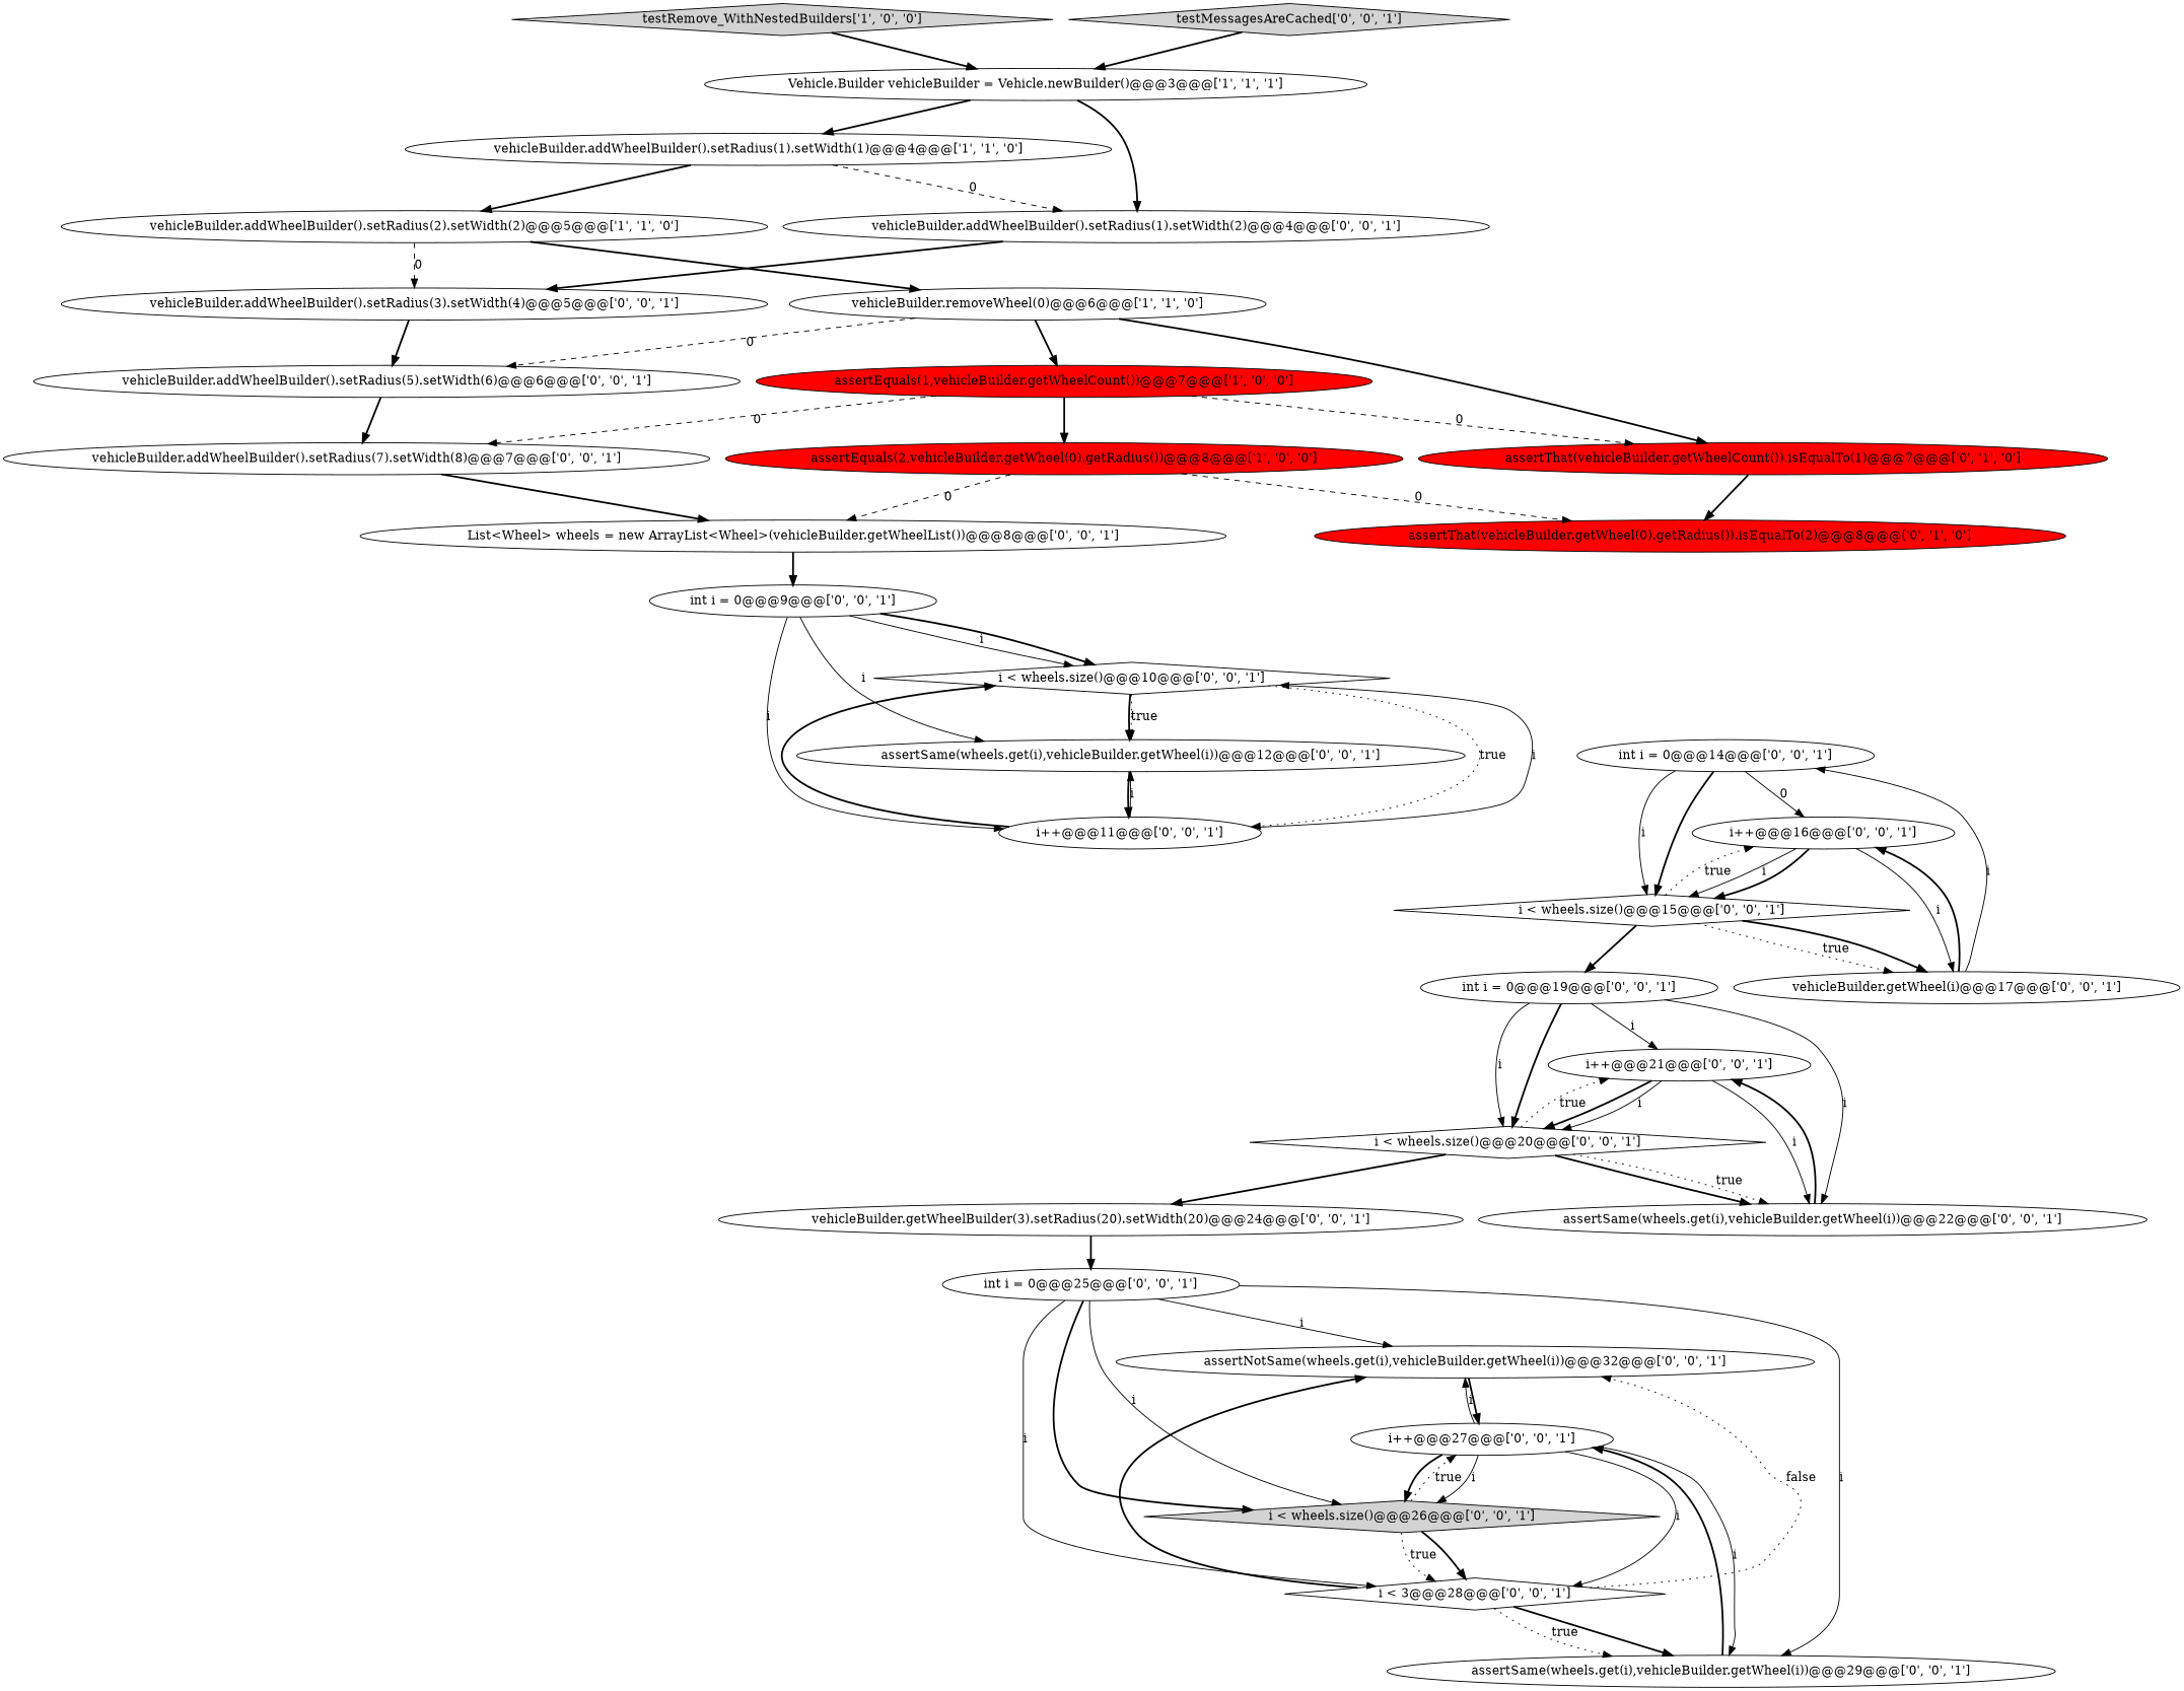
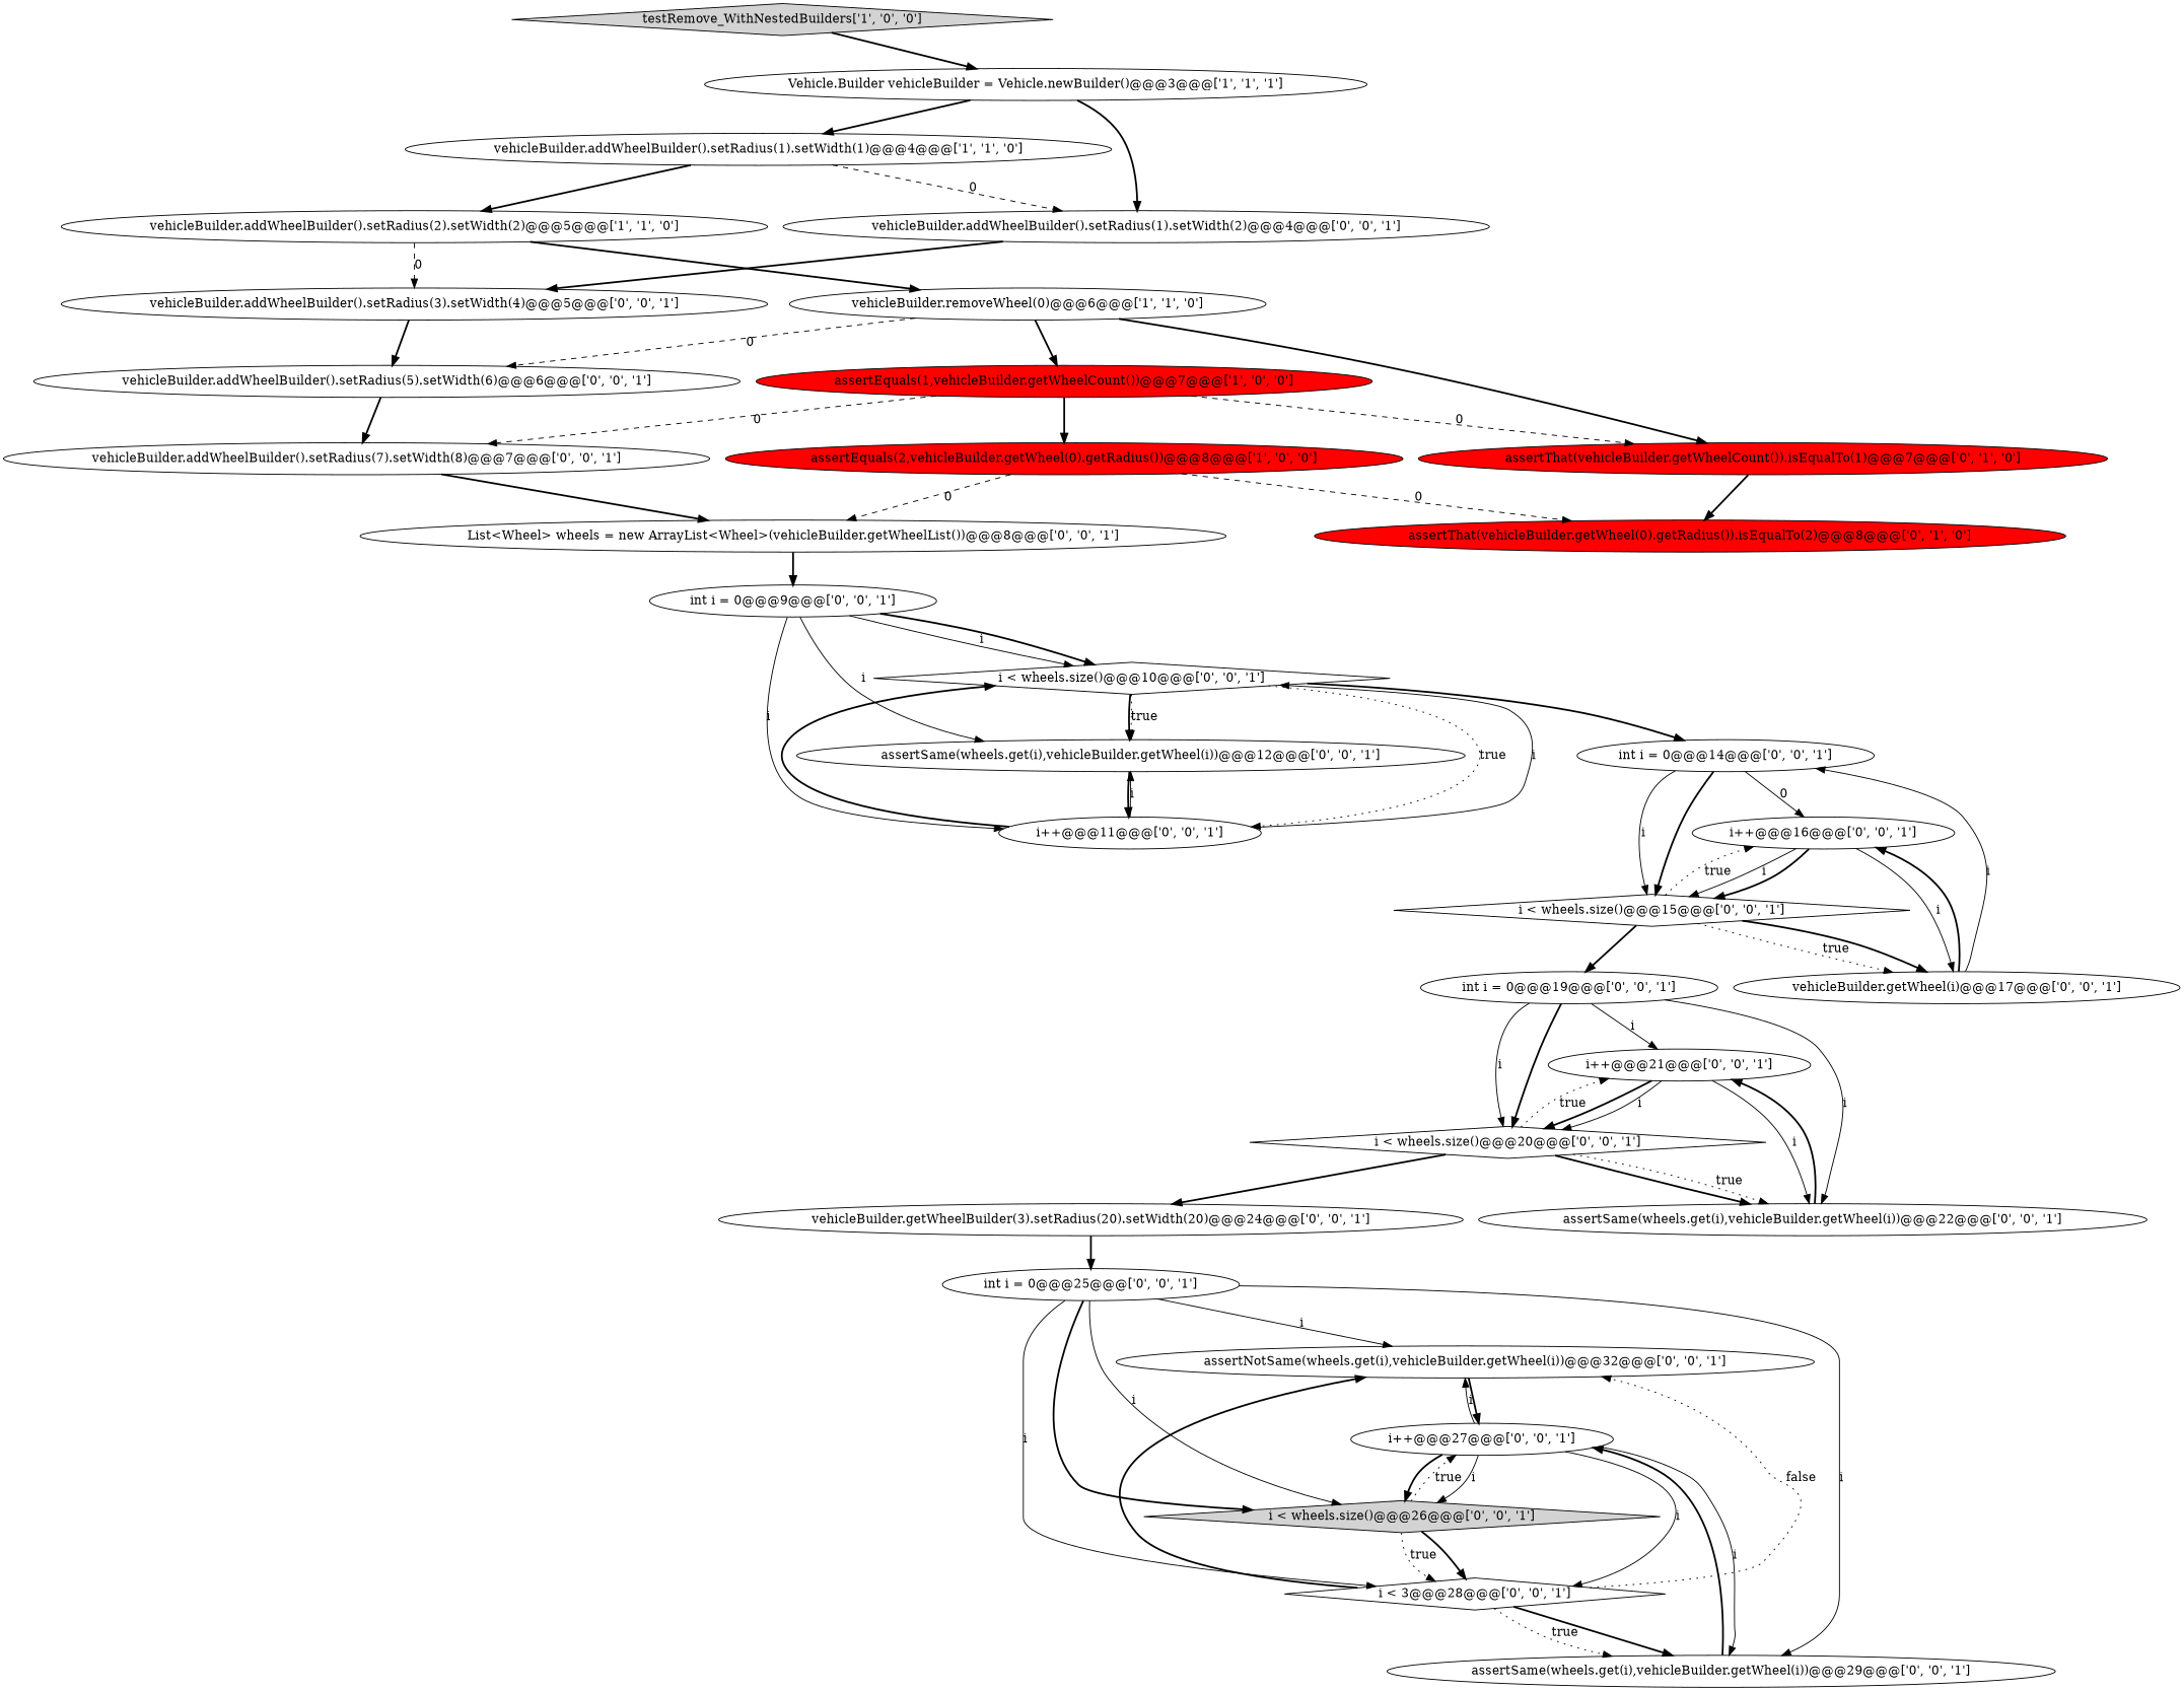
  digraph {
    node [fillcolor=white shape=ellipse style=filled]
    edge [style=bold]
    n1 [label="int i = 0@@@14@@@['0', '0', '1']"]
    n2 [label="i++@@@16@@@['0', '0', '1']"]
    n3 [label="i < wheels.size()@@@15@@@['0', '0', '1']" shape=diamond]
    n4 [label="vehicleBuilder.getWheel(i)@@@17@@@['0', '0', '1']"]
    n5 [label="int i = 0@@@19@@@['0', '0', '1']"]
    n6 [label="int i = 0@@@25@@@['0', '0', '1']"]
    n7 [label="assertNotSame(wheels.get(i),vehicleBuilder.getWheel(i))@@@32@@@['0', '0', '1']"]
    n8 [fillcolor=lightgray label="i < wheels.size()@@@26@@@['0', '0', '1']" shape=diamond]
    n9 [label="i < 3@@@28@@@['0', '0', '1']" shape=diamond]
    n10 [label="assertSame(wheels.get(i),vehicleBuilder.getWheel(i))@@@29@@@['0', '0', '1']"]
    n11 [label="i++@@@27@@@['0', '0', '1']"]
    n12 [fillcolor=red label="assertEquals(1,vehicleBuilder.getWheelCount())@@@7@@@['1', '0', '0']"]
    n13 [label="vehicleBuilder.addWheelBuilder().setRadius(7).setWidth(8)@@@7@@@['0', '0', '1']"]
    n14 [fillcolor=red label="assertEquals(2,vehicleBuilder.getWheel(0).getRadius())@@@8@@@['1', '0', '0']"]
    n15 [fillcolor=red label="assertThat(vehicleBuilder.getWheelCount()).isEqualTo(1)@@@7@@@['0', '1', '0']"]
    n16 [label="List<Wheel> wheels = new ArrayList<Wheel>(vehicleBuilder.getWheelList())@@@8@@@['0', '0', '1']"]
    n17 [fillcolor=red label="assertThat(vehicleBuilder.getWheel(0).getRadius()).isEqualTo(2)@@@8@@@['0', '1', '0']"]
    n18 [label="assertSame(wheels.get(i),vehicleBuilder.getWheel(i))@@@12@@@['0', '0', '1']"]
    n19 [label="i++@@@11@@@['0', '0', '1']"]
    n20 [label="i < wheels.size()@@@10@@@['0', '0', '1']" shape=diamond]
    n21 [label="i++@@@21@@@['0', '0', '1']"]
    n22 [label="i < wheels.size()@@@20@@@['0', '0', '1']" shape=diamond]
    n23 [label="assertSame(wheels.get(i),vehicleBuilder.getWheel(i))@@@22@@@['0', '0', '1']"]
    n24 [label="vehicleBuilder.getWheelBuilder(3).setRadius(20).setWidth(20)@@@24@@@['0', '0', '1']"]
    n25 [label="vehicleBuilder.addWheelBuilder().setRadius(5).setWidth(6)@@@6@@@['0', '0', '1']"]
    n26 [label="vehicleBuilder.addWheelBuilder().setRadius(1).setWidth(1)@@@4@@@['1', '1', '0']"]
    n27 [label="vehicleBuilder.addWheelBuilder().setRadius(1).setWidth(2)@@@4@@@['0', '0', '1']"]
    n28 [label="vehicleBuilder.addWheelBuilder().setRadius(2).setWidth(2)@@@5@@@['1', '1', '0']"]
    n29 [label="vehicleBuilder.addWheelBuilder().setRadius(3).setWidth(4)@@@5@@@['0', '0', '1']"]
    n30 [label="vehicleBuilder.removeWheel(0)@@@6@@@['1', '1', '0']"]
    n31 [label="int i = 0@@@9@@@['0', '0', '1']"]
    n32 [label="Vehicle.Builder vehicleBuilder = Vehicle.newBuilder()@@@3@@@['1', '1', '1']"]
    n33 [fillcolor=lightgray label="testRemove_WithNestedBuilders['1', '0', '0']" shape=diamond]
-   n34 [fillcolor=lightgray label="testMessagesAreCached['0', '0', '1']" shape=diamond]
    n1 -> n2 [label=0 style=solid]
    n1 -> n3 [label=i style=solid]
    n1 -> n3
    n2 -> n3 [label=i style=solid]
    n2 -> n3
    n2 -> n4 [label=i style=solid]
    n3 -> n2 [label=true style=dotted]
    n3 -> n4 [label=true style=dotted]
    n3 -> n4
    n3 -> n5
    n4 -> n1 [label=i style=solid]
    n4 -> n2
    n5 -> n21 [label=i style=solid]
    n5 -> n22 [label=i style=solid]
    n5 -> n22
    n5 -> n23 [label=i style=solid]
    n6 -> n7 [label=i style=solid]
    n6 -> n8
    n6 -> n8 [label=i style=solid]
    n6 -> n9 [label=i style=solid]
    n6 -> n10 [label=i style=solid]
    n7 -> n11
    n8 -> n9
    n8 -> n9 [label=true style=dotted]
    n8 -> n11 [label=true style=dotted]
    n9 -> n7
    n9 -> n7 [label=false style=dotted]
    n9 -> n10
    n9 -> n10 [label=true style=dotted]
    n10 -> n11
    n11 -> n7 [label=i style=solid]
    n11 -> n8 [label=i style=solid]
    n11 -> n8
    n11 -> n9 [label=i style=solid]
    n11 -> n10 [label=i style=solid]
    n12 -> n13 [label=0 style=dashed]
    n12 -> n14
    n12 -> n15 [label=0 style=dashed]
    n13 -> n16
    n14 -> n16 [label=0 style=dashed]
    n14 -> n17 [label=0 style=dashed]
    n15 -> n17
    n16 -> n31
    n18 -> n19
    n19 -> n18 [label=i style=solid]
    n19 -> n20 [label=i style=solid]
    n19 -> n20
+   n20 -> n1
    n20 -> n18 [label=true style=dotted]
    n20 -> n18
    n20 -> n19 [label=true style=dotted]
    n21 -> n22
    n21 -> n22 [label=i style=solid]
    n21 -> n23 [label=i style=solid]
    n22 -> n21 [label=true style=dotted]
    n22 -> n23
    n22 -> n23 [label=true style=dotted]
    n22 -> n24
    n23 -> n21
    n24 -> n6
    n25 -> n13
    n26 -> n27 [label=0 style=dashed]
    n26 -> n28
    n27 -> n29
    n28 -> n29 [label=0 style=dashed]
    n28 -> n30
    n29 -> n25
    n30 -> n12
    n30 -> n15
    n30 -> n25 [label=0 style=dashed]
    n31 -> n18 [label=i style=solid]
    n31 -> n19 [label=i style=solid]
    n31 -> n20
    n31 -> n20 [label=i style=solid]
    n32 -> n26
    n32 -> n27
    n33 -> n32
-   n34 -> n32
  }
